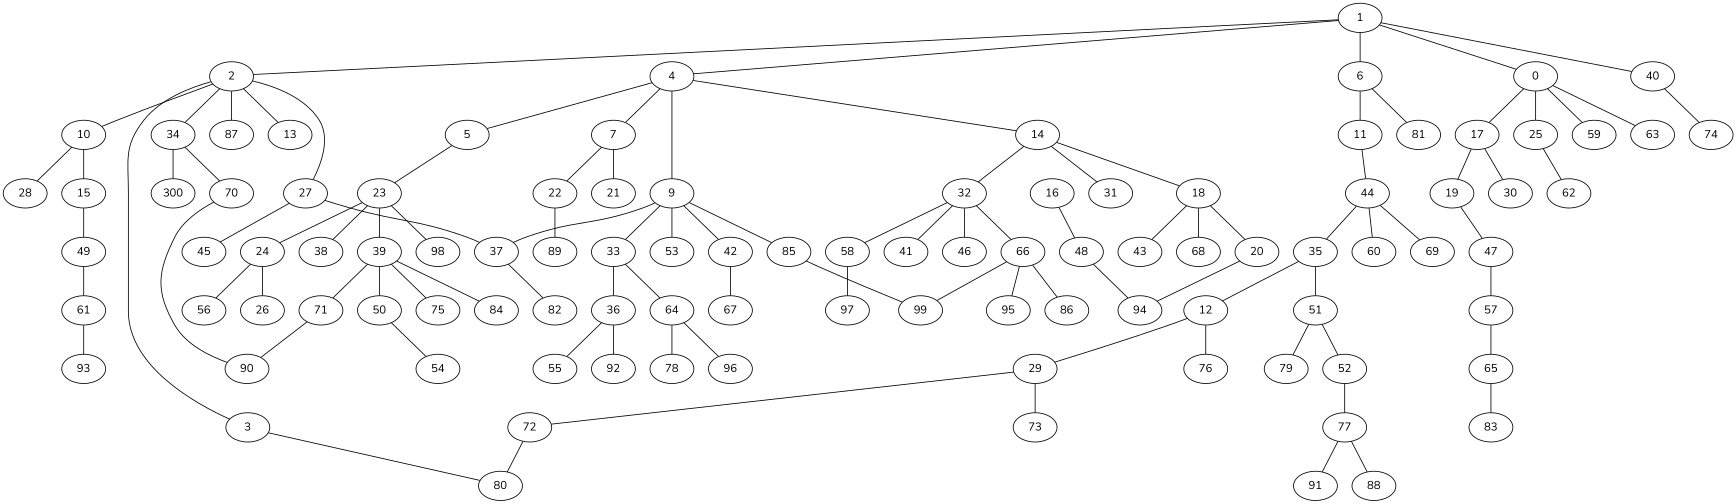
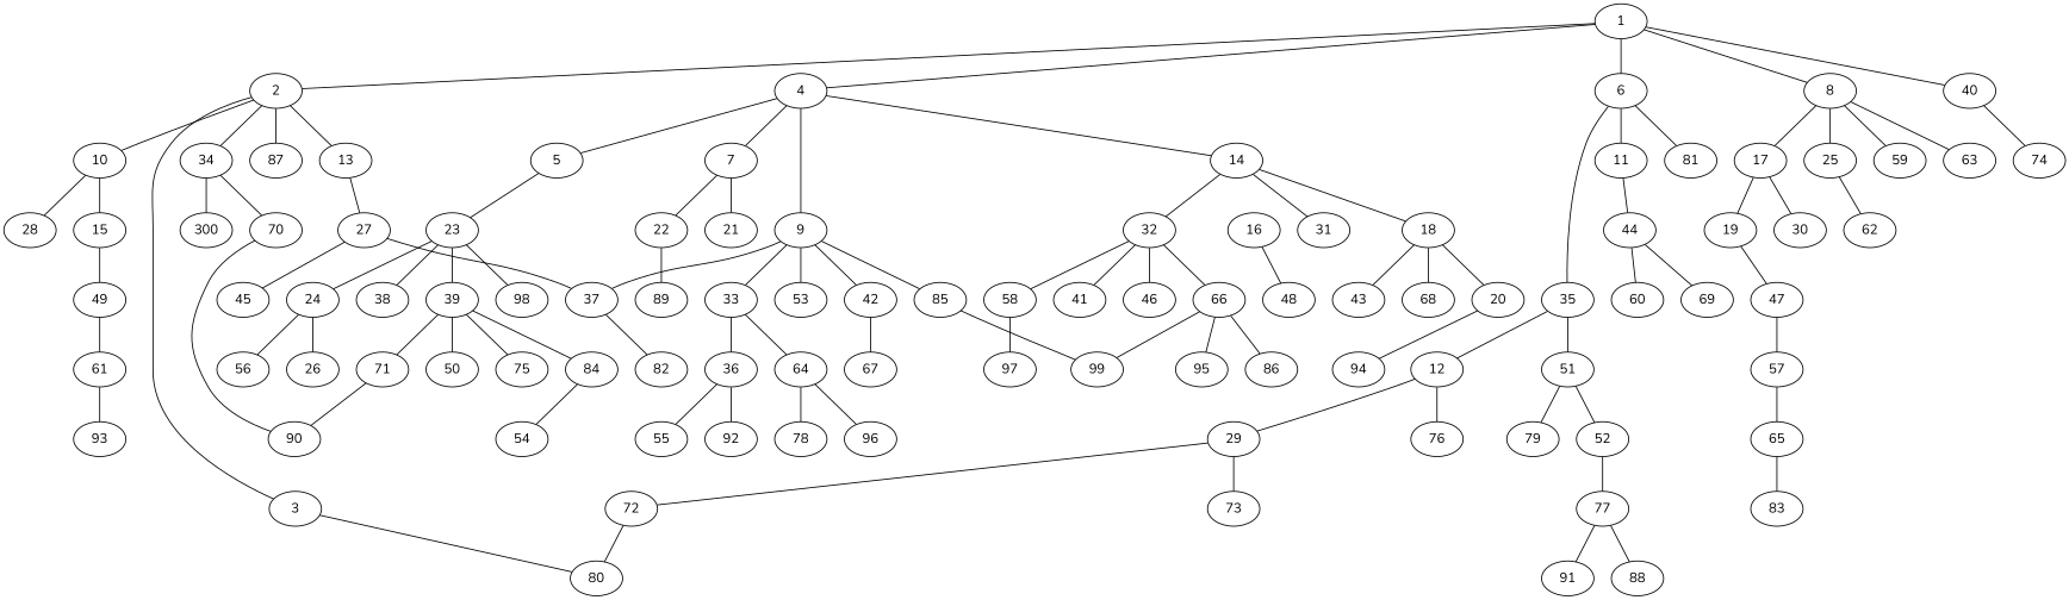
  graph {
    fontname=Nunito
    node [fontname=Nunito]
    edge [fontname=Nunito]
    1
    2
    4
    6
-   8 [label=0]
+   8
    40
    3
    10
    13
    34
    87
    5
    7
    9
    14
    11
    35
    81
    17
    25
    59
    63
    74
    80
    15
    28
    27
    70
    n29 [label=300]
    23
    21
    22
    33
    37
    42
    53
    85
    18
    31
    32
    44
    12
    51
    19
    30
    62
    49
    45
    90
    16
    48
    24
    38
    39
    98
    89
    36
    64
    82
    67
    99
    20
    43
    68
    41
    46
    58
    66
    94
    26
    56
    50
    71
    75
    84
    29
    76
    60
    69
    52
    79
    47
    55
    92
    78
    96
    61
    72
    73
    97
    86
    95
    93
    57
    65
    54
    77
    83
    88
    91
    1 -- 2
    1 -- 4
    1 -- 6
    1 -- 8
    1 -- 40
    2 -- 3
    2 -- 10
    2 -- 13
    2 -- 34
    2 -- 87
    4 -- 5
    4 -- 7
    4 -- 9
    4 -- 14
    6 -- 11
-   44 -- 35
+   6 -- 35
    6 -- 81
    8 -- 17
    8 -- 25
    8 -- 59
    8 -- 63
    40 -- 74
    3 -- 80
    10 -- 15
    10 -- 28
-   2 -- 27
+   13 -- 27
    34 -- 70
    34 -- n29
    5 -- 23
    7 -- 21
    7 -- 22
    9 -- 33
    9 -- 37
    9 -- 42
    9 -- 53
    9 -- 85
    14 -- 18
    14 -- 31
    14 -- 32
    11 -- 44
    35 -- 12
    35 -- 51
    17 -- 19
    17 -- 30
    25 -- 62
    15 -- 49
    27 -- 37
    27 -- 45
    70 -- 90
    23 -- 24
    23 -- 38
    23 -- 39
    23 -- 98
    22 -- 89
    33 -- 36
    33 -- 64
    37 -- 82
    42 -- 67
    85 -- 99
    18 -- 20
    18 -- 43
    18 -- 68
    32 -- 41
    32 -- 46
    32 -- 58
    32 -- 66
    44 -- 60
    44 -- 69
    12 -- 29
    12 -- 76
    51 -- 52
    51 -- 79
    19 -- 47
    49 -- 61
    16 -- 48
-   48 -- 94
    24 -- 26
    24 -- 56
    39 -- 50
    39 -- 71
    39 -- 75
    39 -- 84
    36 -- 55
    36 -- 92
    64 -- 78
    64 -- 96
    20 -- 94
    58 -- 97
    66 -- 99
    66 -- 86
    66 -- 95
-   50 -- 54
+   84 -- 54
    71 -- 90
    29 -- 72
    29 -- 73
    52 -- 77
    47 -- 57
    61 -- 93
    72 -- 80
    57 -- 65
    65 -- 83
    77 -- 88
    77 -- 91
  }
